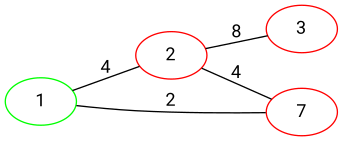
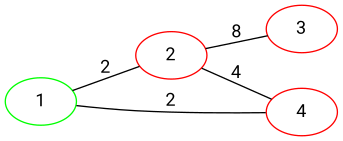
  graph {
    fontname="Roboto Mono"
    rankdir=LR
    node [color=red fontname="Roboto Mono" weight=1]
    edge [fontname="Roboto Mono"]
    1 [color=green weight=2]
    2
-   4 [label=7]
+   4
    3
-   1 -- 2 [label=4]
+   1 -- 2 [label=2]
    1 -- 4 [label=2]
    2 -- 4 [label=4]
    2 -- 3 [label=8]
  }
